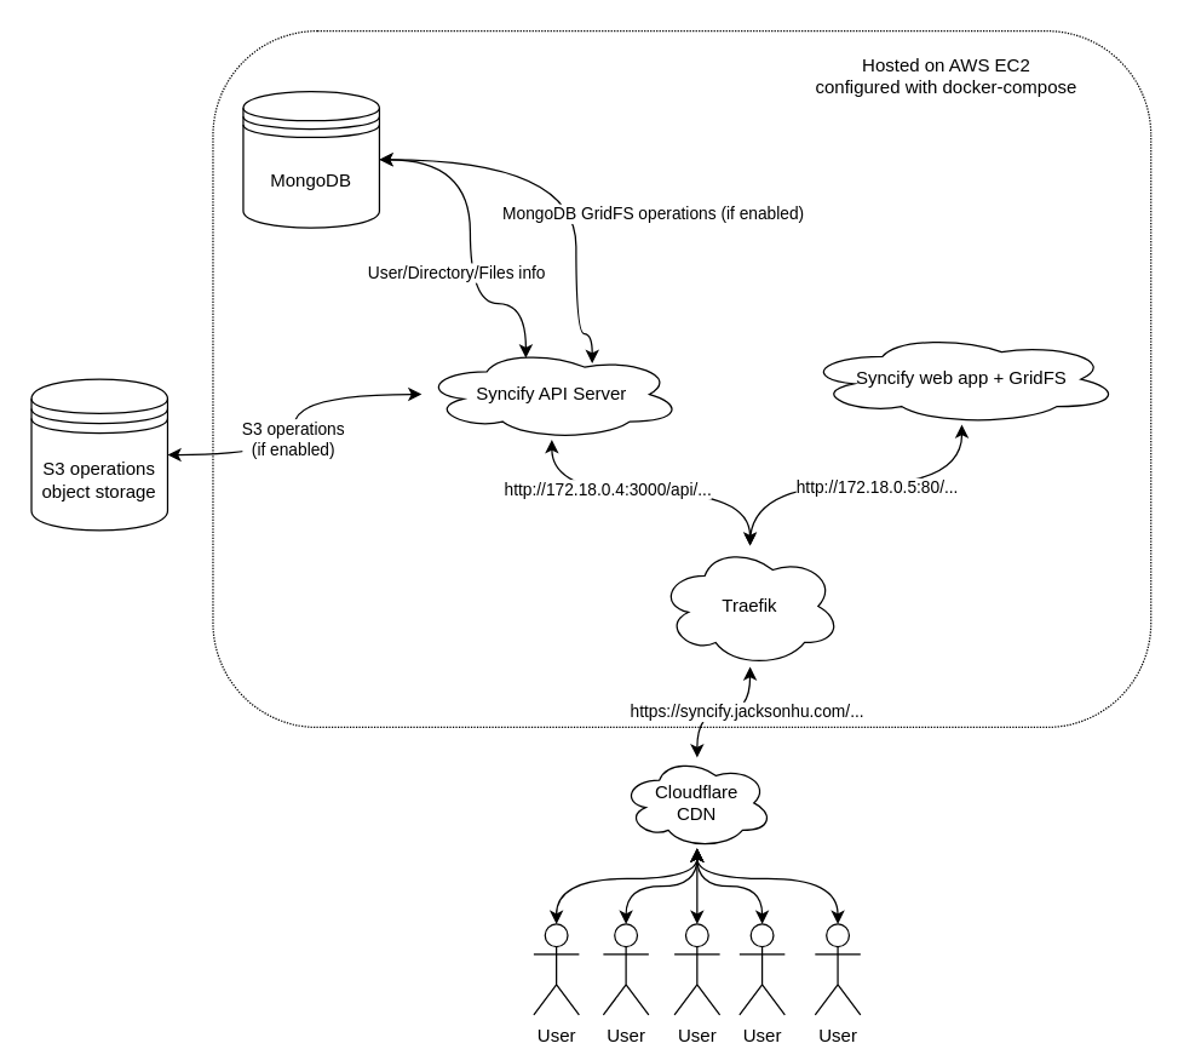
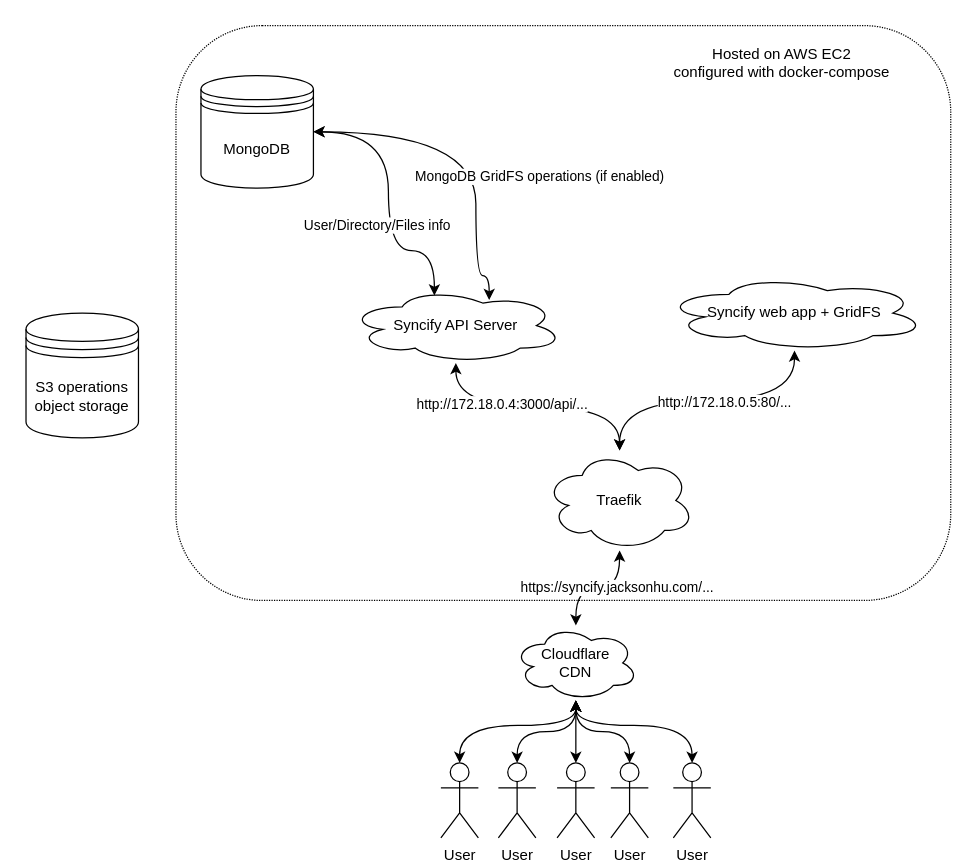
  <mxCell id="0" />
  <mxCell id="1" parent="0" />
  <mxCell id="2" value="" style="rounded=1;whiteSpace=wrap;html=1;fillColor=none;shadow=0;dashed=1;dashPattern=1 1;" vertex="1" parent="1"><mxGeometry x="140" y="20" width="620" height="460" as="geometry" /></mxCell>
- <mxCell id="3" style="edgeStyle=orthogonalEdgeStyle;rounded=0;orthogonalLoop=1;jettySize=auto;html=1;startArrow=classic;startFill=1;curved=1;" edge="1" parent="1" source="5" target="8"><mxGeometry relative="1" as="geometry"><mxPoint x="330" y="260" as="targetPoint" /></mxGeometry></mxCell>
- <mxCell id="4" value="S3 operations&lt;br&gt;(if enabled)" style="edgeLabel;html=1;align=center;verticalAlign=middle;resizable=0;points=[];" vertex="1" connectable="0" parent="3"><mxGeometry x="-0.09" y="2" relative="1" as="geometry"><mxPoint as="offset" /></mxGeometry></mxCell>
  <mxCell id="5" value="S3 operations object storage" style="shape=datastore;whiteSpace=wrap;html=1;" vertex="1" parent="1"><mxGeometry x="20" y="250" width="90" height="100" as="geometry" /></mxCell>
  <mxCell id="6" style="rounded=0;orthogonalLoop=1;jettySize=auto;html=1;exitX=0.4;exitY=0.1;exitDx=0;exitDy=0;exitPerimeter=0;entryX=1;entryY=0.5;entryDx=0;entryDy=0;startArrow=classic;startFill=1;edgeStyle=orthogonalEdgeStyle;curved=1;" edge="1" parent="1" source="8" target="11"><mxGeometry relative="1" as="geometry"><Array as="points"><mxPoint x="347" y="200" /><mxPoint x="310" y="200" /><mxPoint x="310" y="105" /></Array></mxGeometry></mxCell>
  <mxCell id="7" value="User/Directory/Files info" style="edgeLabel;html=1;align=center;verticalAlign=middle;resizable=0;points=[];" vertex="1" connectable="0" parent="6"><mxGeometry x="0.456" y="-1" relative="1" as="geometry"><mxPoint x="-11.0" y="72.9" as="offset" /></mxGeometry></mxCell>
  <mxCell id="8" value="Syncify API Server" style="ellipse;shape=cloud;whiteSpace=wrap;html=1;align=center;" vertex="1" parent="1"><mxGeometry x="278" y="230" width="172" height="60" as="geometry" /></mxCell>
  <mxCell id="9" style="edgeStyle=orthogonalEdgeStyle;curved=1;rounded=0;orthogonalLoop=1;jettySize=auto;html=1;entryX=0.655;entryY=0.161;entryDx=0;entryDy=0;entryPerimeter=0;startArrow=classic;startFill=1;" edge="1" parent="1" source="11" target="8"><mxGeometry relative="1" as="geometry"><Array as="points"><mxPoint x="380" y="105" /><mxPoint x="380" y="220" /><mxPoint x="391" y="220" /></Array></mxGeometry></mxCell>
  <mxCell id="10" value="MongoDB GridFS operations (if enabled)" style="edgeLabel;html=1;align=center;verticalAlign=middle;resizable=0;points=[];" vertex="1" connectable="0" parent="9"><mxGeometry x="-0.079" y="-17" relative="1" as="geometry"><mxPoint x="53.33" y="18" as="offset" /></mxGeometry></mxCell>
  <mxCell id="11" value="MongoDB" style="shape=datastore;whiteSpace=wrap;html=1;" vertex="1" parent="1"><mxGeometry x="160" y="60" width="90" height="90" as="geometry" /></mxCell>
- <mxCell id="12" style="edgeStyle=orthogonalEdgeStyle;curved=1;rounded=0;orthogonalLoop=1;jettySize=auto;html=1;startArrow=classic;startFill=1;endArrow=open;" edge="1" parent="1" source="14" target="19"><mxGeometry relative="1" as="geometry" /></mxCell>
+ <mxCell id="12" style="edgeStyle=orthogonalEdgeStyle;curved=1;rounded=0;orthogonalLoop=1;jettySize=auto;html=1;startArrow=classic;startFill=1;" edge="1" parent="1" source="14" target="19"><mxGeometry relative="1" as="geometry" /></mxCell>
  <mxCell id="13" value="http://172.18.0.5:80/..." style="edgeLabel;html=1;align=center;verticalAlign=middle;resizable=0;points=[];" vertex="1" connectable="0" parent="12"><mxGeometry x="-0.116" y="1" relative="1" as="geometry"><mxPoint as="offset" /></mxGeometry></mxCell>
  <mxCell id="14" value="Syncify web app + GridFS" style="ellipse;shape=cloud;whiteSpace=wrap;html=1;align=center;" vertex="1" parent="1"><mxGeometry x="530" y="220" width="210" height="60" as="geometry" /></mxCell>
  <mxCell id="15" style="edgeStyle=orthogonalEdgeStyle;curved=1;rounded=0;orthogonalLoop=1;jettySize=auto;html=1;startArrow=classic;startFill=1;" edge="1" parent="1" source="19" target="8"><mxGeometry relative="1" as="geometry" /></mxCell>
  <mxCell id="16" value="http://172.18.0.4:3000/api/..." style="edgeLabel;html=1;align=center;verticalAlign=middle;resizable=0;points=[];" vertex="1" connectable="0" parent="15"><mxGeometry x="0.194" y="-3" relative="1" as="geometry"><mxPoint x="-9.76" as="offset" /></mxGeometry></mxCell>
  <mxCell id="17" style="edgeStyle=orthogonalEdgeStyle;curved=1;rounded=0;orthogonalLoop=1;jettySize=auto;html=1;startArrow=classic;startFill=1;" edge="1" parent="1" source="19" target="24"><mxGeometry relative="1" as="geometry"><mxPoint x="465" y="500" as="targetPoint" /></mxGeometry></mxCell>
  <mxCell id="18" value="https://syncify.jacksonhu.com/..." style="edgeLabel;html=1;align=center;verticalAlign=middle;resizable=0;points=[];" vertex="1" connectable="0" parent="17"><mxGeometry x="-0.308" y="-1" relative="1" as="geometry"><mxPoint as="offset" /></mxGeometry></mxCell>
  <mxCell id="19" value="Traefik" style="ellipse;shape=cloud;whiteSpace=wrap;html=1;" vertex="1" parent="1"><mxGeometry x="435" y="360" width="120" height="80" as="geometry" /></mxCell>
  <mxCell id="20" value="Hosted on AWS EC2&lt;br&gt;configured with docker-compose" style="text;html=1;strokeColor=none;fillColor=none;align=center;verticalAlign=middle;whiteSpace=wrap;rounded=0;shadow=0;dashed=1;dashPattern=1 1;" vertex="1" parent="1"><mxGeometry x="530" y="30" width="190" height="40" as="geometry" /></mxCell>
  <mxCell id="21" style="edgeStyle=orthogonalEdgeStyle;curved=1;rounded=0;orthogonalLoop=1;jettySize=auto;html=1;entryX=0.5;entryY=0;entryDx=0;entryDy=0;entryPerimeter=0;startArrow=classic;startFill=1;" edge="1" parent="1" target="25"><mxGeometry relative="1" as="geometry"><mxPoint x="460" y="560" as="sourcePoint" /><Array as="points"><mxPoint x="460" y="580" /><mxPoint x="367" y="580" /></Array></mxGeometry></mxCell>
  <mxCell id="22" style="edgeStyle=orthogonalEdgeStyle;curved=1;rounded=0;orthogonalLoop=1;jettySize=auto;html=1;entryX=0.5;entryY=0;entryDx=0;entryDy=0;entryPerimeter=0;startArrow=classic;startFill=1;" edge="1" parent="1" source="24" target="26"><mxGeometry relative="1" as="geometry" /></mxCell>
  <mxCell id="23" style="edgeStyle=orthogonalEdgeStyle;curved=1;rounded=0;orthogonalLoop=1;jettySize=auto;html=1;entryX=0.5;entryY=0;entryDx=0;entryDy=0;entryPerimeter=0;startArrow=classic;startFill=1;" edge="1" parent="1" source="24" target="27"><mxGeometry relative="1" as="geometry" /></mxCell>
  <mxCell id="24" value="Cloudflare&lt;br&gt;CDN" style="ellipse;shape=cloud;whiteSpace=wrap;html=1;align=center;rounded=1;shadow=0;fillColor=none;" vertex="1" parent="1"><mxGeometry x="410" y="500" width="100" height="60" as="geometry" /></mxCell>
  <mxCell id="25" value="User" style="shape=umlActor;verticalLabelPosition=bottom;labelBackgroundColor=#ffffff;verticalAlign=top;html=1;rounded=1;shadow=0;fillColor=none;" vertex="1" parent="1"><mxGeometry x="352" y="610" width="30" height="60" as="geometry" /></mxCell>
  <mxCell id="26" value="User" style="shape=umlActor;verticalLabelPosition=bottom;labelBackgroundColor=#ffffff;verticalAlign=top;html=1;rounded=1;shadow=0;fillColor=none;" vertex="1" parent="1"><mxGeometry x="398" y="610" width="30" height="60" as="geometry" /></mxCell>
  <mxCell id="27" value="User" style="shape=umlActor;verticalLabelPosition=bottom;labelBackgroundColor=#ffffff;verticalAlign=top;html=1;rounded=1;shadow=0;fillColor=none;" vertex="1" parent="1"><mxGeometry x="445" y="610" width="30" height="60" as="geometry" /></mxCell>
  <mxCell id="28" style="edgeStyle=orthogonalEdgeStyle;curved=1;rounded=0;orthogonalLoop=1;jettySize=auto;html=1;startArrow=classic;startFill=1;" edge="1" parent="1" source="29" target="24"><mxGeometry relative="1" as="geometry" /></mxCell>
  <mxCell id="29" value="User" style="shape=umlActor;verticalLabelPosition=bottom;labelBackgroundColor=#ffffff;verticalAlign=top;html=1;rounded=1;shadow=0;fillColor=none;" vertex="1" parent="1"><mxGeometry x="488" y="610" width="30" height="60" as="geometry" /></mxCell>
  <mxCell id="30" style="edgeStyle=orthogonalEdgeStyle;curved=1;rounded=0;orthogonalLoop=1;jettySize=auto;html=1;startArrow=classic;startFill=1;exitX=0.5;exitY=0;exitDx=0;exitDy=0;exitPerimeter=0;" edge="1" parent="1" source="31"><mxGeometry relative="1" as="geometry"><mxPoint x="460" y="560" as="targetPoint" /><Array as="points"><mxPoint x="553" y="580" /><mxPoint x="460" y="580" /></Array></mxGeometry></mxCell>
  <mxCell id="31" value="User" style="shape=umlActor;verticalLabelPosition=bottom;labelBackgroundColor=#ffffff;verticalAlign=top;html=1;rounded=1;shadow=0;fillColor=none;" vertex="1" parent="1"><mxGeometry x="538" y="610" width="30" height="60" as="geometry" /></mxCell>
